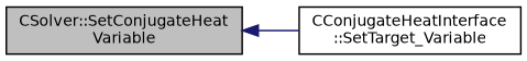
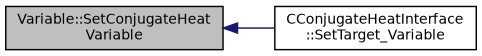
  digraph {
    rankdir=LR
    node [color=black fontname=Helvetica fontsize=10 shape=record style=filled]
-   n1 [fillcolor=grey75 fontcolor=black height=0.2 label="CSolver::SetConjugateHeat\lVariable" width=0.4]
+   n1 [fillcolor=grey75 fontcolor=black height=0.2 label="Variable::SetConjugateHeat\lVariable" width=0.4]
    n2 [fillcolor=white height=0.2 label="CConjugateHeatInterface\l::SetTarget_Variable" width=0.4]
    n1 -> n2 [color=midnightblue dir=back fontname=Helvetica fontsize=10 labelfontname=Helvetica labelfontsize=10 style=solid]
  }
